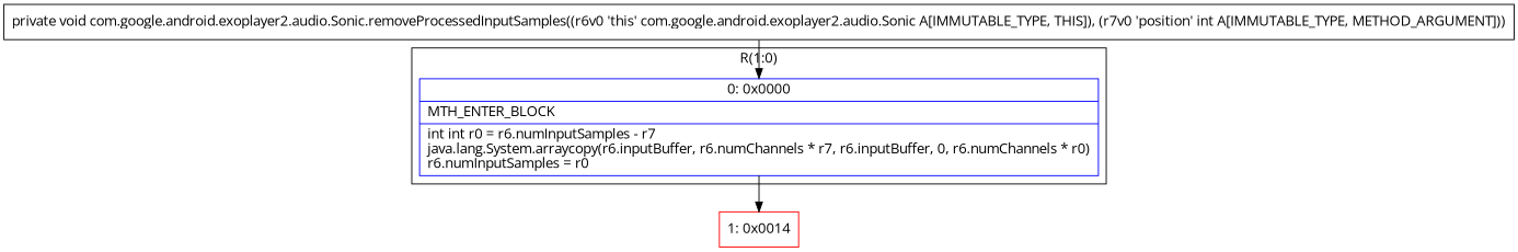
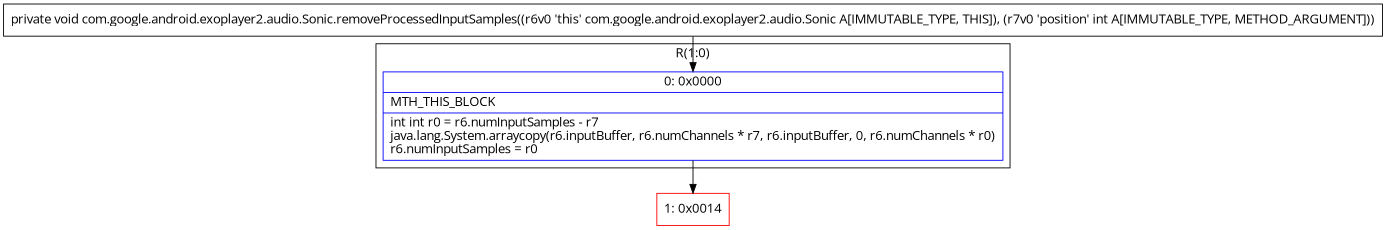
  digraph {
    fontname="Open Sans"
    node [shape=record fontname="Open Sans"]
    edge [fontname="Open Sans"]
-   n1 [color=blue label="{0\:\ 0x0000|MTH_ENTER_BLOCK\l|int int r0 = r6.numInputSamples \- r7\ljava.lang.System.arraycopy(r6.inputBuffer, r6.numChannels * r7, r6.inputBuffer, 0, r6.numChannels * r0)\lr6.numInputSamples = r0\l}"]
+   n1 [color=blue label="{0\:\ 0x0000|MTH_THIS_BLOCK\l|int int r0 = r6.numInputSamples \- r7\ljava.lang.System.arraycopy(r6.inputBuffer, r6.numChannels * r7, r6.inputBuffer, 0, r6.numChannels * r0)\lr6.numInputSamples = r0\l}"]
    n2 [color=red label="{1\:\ 0x0014}"]
    n3 [label="{private void com.google.android.exoplayer2.audio.Sonic.removeProcessedInputSamples((r6v0 'this' com.google.android.exoplayer2.audio.Sonic A[IMMUTABLE_TYPE, THIS]), (r7v0 'position' int A[IMMUTABLE_TYPE, METHOD_ARGUMENT])) }"]
    subgraph cluster_1 {
      label="R(1:0)"
      n1
    }
    n1 -> n2
    n3 -> n1
  }
